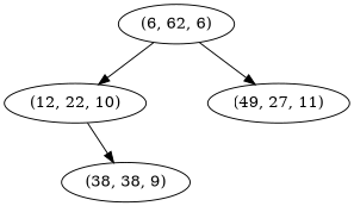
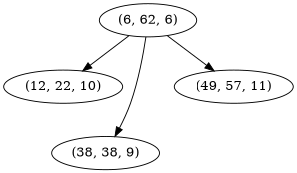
  digraph {
    "(6, 62, 6)"
    "(12, 22, 10)"
    n3 [label="(38, 38, 9)"]
-   "(49, 57, 11)" [label="(49, 27, 11)"]
+   "(49, 57, 11)"
    "(6, 62, 6)" -> "(12, 22, 10)"
-   "(12, 22, 10)" -> n3
+   "(6, 62, 6)" -> n3
    "(6, 62, 6)" -> "(49, 57, 11)"
  }
